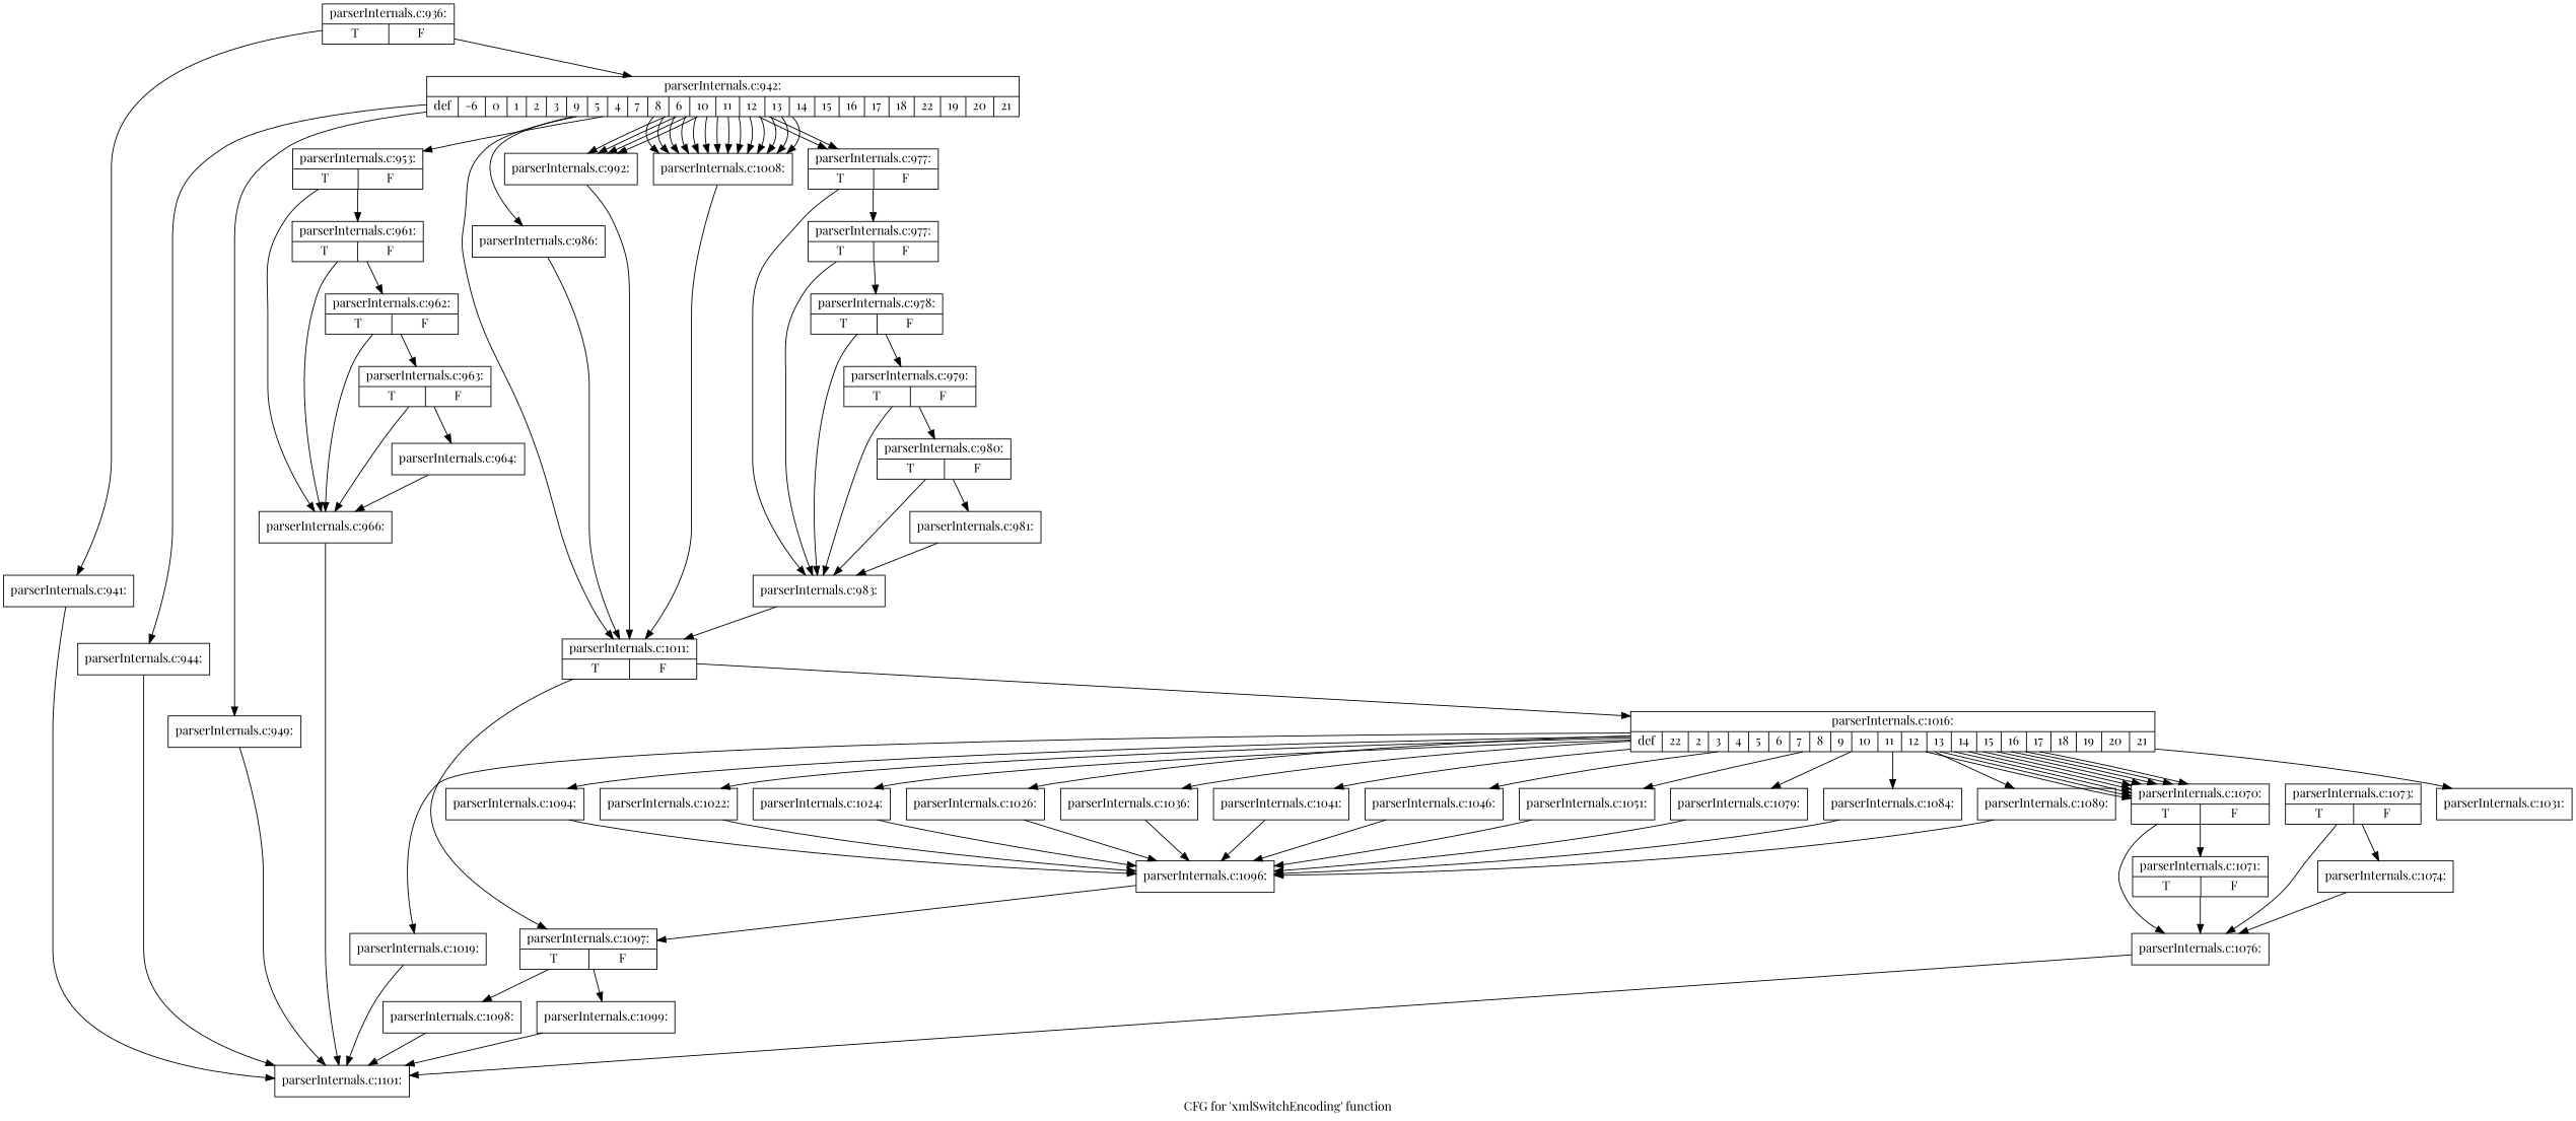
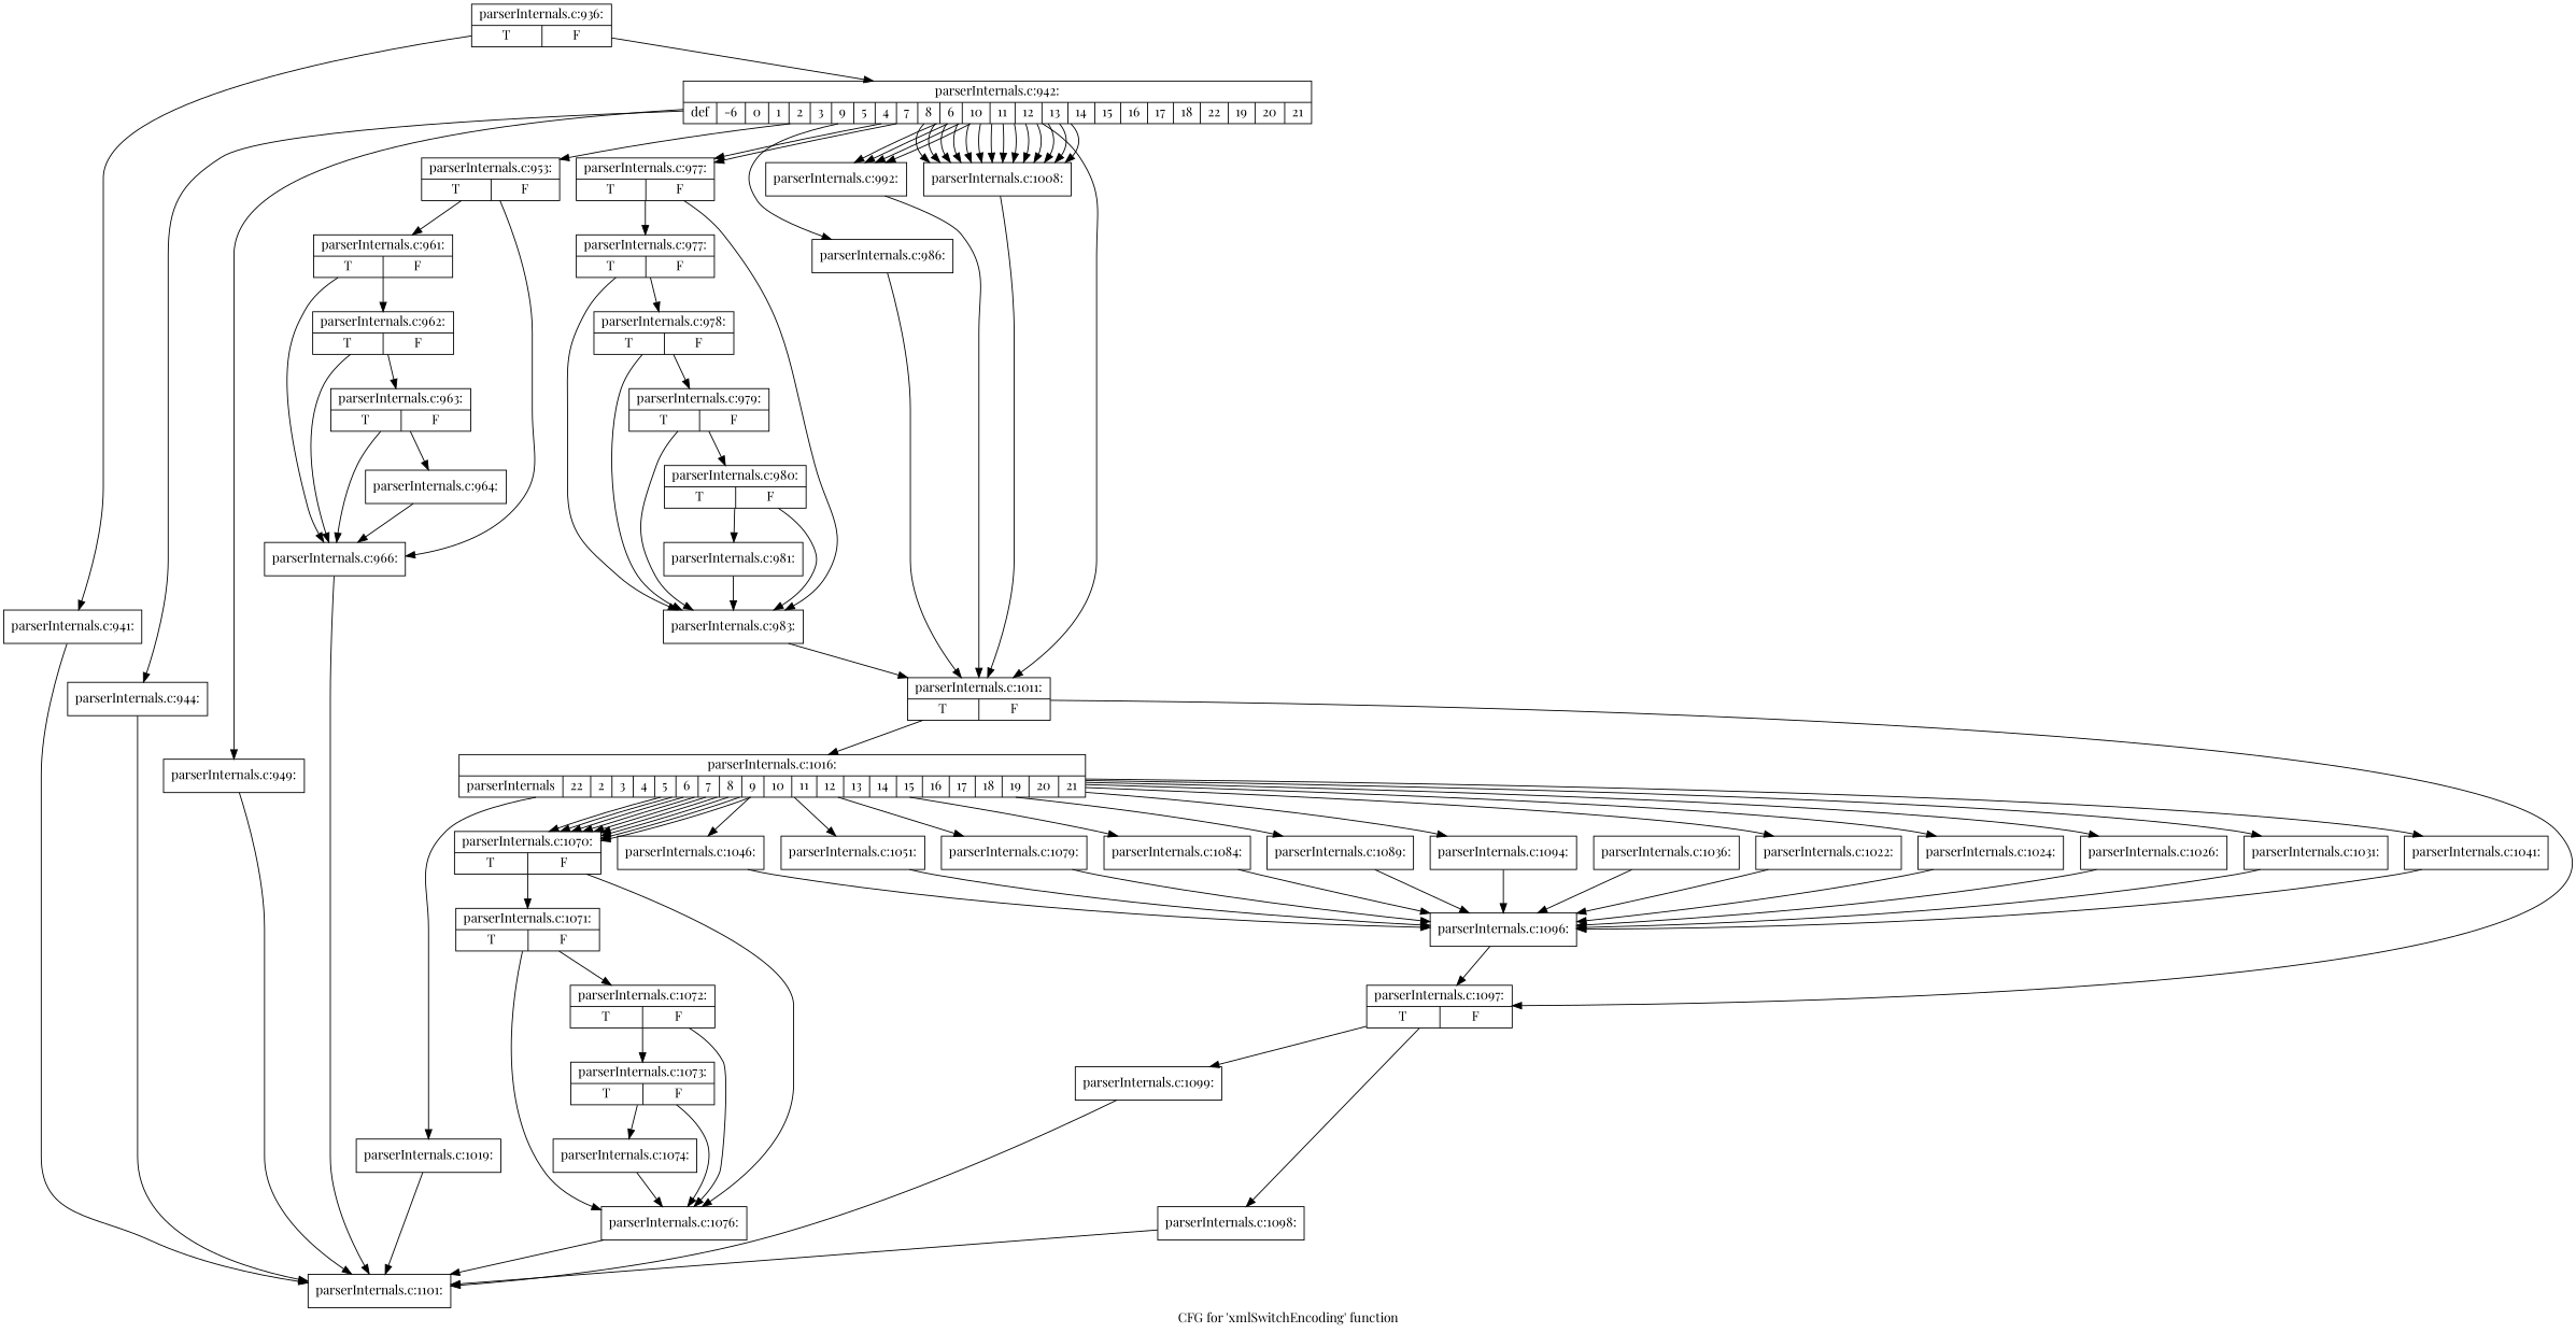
  digraph {
    fontname="Playfair Display"
    label="CFG for 'xmlSwitchEncoding' function"
    node [fontname="Playfair Display" shape=record]
    edge [fontname="Playfair Display"]
    n1 [label="{parserInternals.c:936:|{<s0>T|<s1>F}}"]
    n2 [label="{parserInternals.c:941:}"]
    n3 [label="{parserInternals.c:942:|{<s0>def|<s1>-6|<s2>0|<s3>1|<s4>2|<s5>3|<s6>9|<s7>5|<s8>4|<s9>7|<s10>8|<s11>6|<s12>10|<s13>11|<s14>12|<s15>13|<s16>14|<s17>15|<s18>16|<s19>17|<s20>18|<s21>22|<s22>19|<s23>20|<s24>21}}"]
    n4 [label="{parserInternals.c:1101:}"]
    n5 [label="{parserInternals.c:1011:|{<s0>T|<s1>F}}"]
    n6 [label="{parserInternals.c:944:}"]
    n7 [label="{parserInternals.c:949:}"]
    n8 [label="{parserInternals.c:953:|{<s0>T|<s1>F}}"]
    n9 [label="{parserInternals.c:977:|{<s0>T|<s1>F}}"]
    n10 [label="{parserInternals.c:986:}"]
    n11 [label="{parserInternals.c:992:}"]
    n12 [label="{parserInternals.c:1008:}"]
-   n13 [label="{parserInternals.c:1016:|{<s0>def|<s1>22|<s2>2|<s3>3|<s4>4|<s5>5|<s6>6|<s7>7|<s8>8|<s9>9|<s10>10|<s11>11|<s12>12|<s13>13|<s14>14|<s15>15|<s16>16|<s17>17|<s18>18|<s19>19|<s20>20|<s21>21}}"]
+   n13 [label="{parserInternals.c:1016:|{<s0>parserInternals|<s1>22|<s2>2|<s3>3|<s4>4|<s5>5|<s6>6|<s7>7|<s8>8|<s9>9|<s10>10|<s11>11|<s12>12|<s13>13|<s14>14|<s15>15|<s16>16|<s17>17|<s18>18|<s19>19|<s20>20|<s21>21}}"]
    n14 [label="{parserInternals.c:1097:|{<s0>T|<s1>F}}"]
    n15 [label="{parserInternals.c:961:|{<s0>T|<s1>F}}"]
    n16 [label="{parserInternals.c:966:}"]
    n17 [label="{parserInternals.c:977:|{<s0>T|<s1>F}}"]
    n18 [label="{parserInternals.c:983:}"]
    n19 [label="{parserInternals.c:1094:}"]
    n20 [label="{parserInternals.c:1019:}"]
    n21 [label="{parserInternals.c:1022:}"]
    n22 [label="{parserInternals.c:1024:}"]
    n23 [label="{parserInternals.c:1026:}"]
    n24 [label="{parserInternals.c:1031:}"]
    n25 [label="{parserInternals.c:1036:}"]
    n26 [label="{parserInternals.c:1041:}"]
    n27 [label="{parserInternals.c:1046:}"]
    n28 [label="{parserInternals.c:1051:}"]
    n29 [label="{parserInternals.c:1070:|{<s0>T|<s1>F}}"]
    n30 [label="{parserInternals.c:1079:}"]
    n31 [label="{parserInternals.c:1084:}"]
    n32 [label="{parserInternals.c:1089:}"]
    n33 [label="{parserInternals.c:1098:}"]
    n34 [label="{parserInternals.c:1099:}"]
    n35 [label="{parserInternals.c:962:|{<s0>T|<s1>F}}"]
    n36 [label="{parserInternals.c:978:|{<s0>T|<s1>F}}"]
    n37 [label="{parserInternals.c:963:|{<s0>T|<s1>F}}"]
    n38 [label="{parserInternals.c:964:}"]
    n39 [label="{parserInternals.c:979:|{<s0>T|<s1>F}}"]
    n40 [label="{parserInternals.c:980:|{<s0>T|<s1>F}}"]
    n41 [label="{parserInternals.c:981:}"]
    n42 [label="{parserInternals.c:1096:}"]
    n43 [label="{parserInternals.c:1071:|{<s0>T|<s1>F}}"]
    n44 [label="{parserInternals.c:1076:}"]
+   n45 [label="{parserInternals.c:1072:|{<s0>T|<s1>F}}"]
    n46 [label="{parserInternals.c:1073:|{<s0>T|<s1>F}}"]
    n47 [label="{parserInternals.c:1074:}"]
    n1 -> n2
    n1 -> n3
    n2 -> n4
    n3 -> n5
    n3 -> n6
    n3 -> n7
    n3 -> n8
    n3 -> n9
    n3 -> n9
    n3 -> n10
    n3 -> n11
    n3 -> n11
    n3 -> n11
    n3 -> n11
    n3 -> n12
    n3 -> n12
    n3 -> n12
    n3 -> n12
    n3 -> n12
    n3 -> n12
    n3 -> n12
    n3 -> n12
    n3 -> n12
    n3 -> n12
    n3 -> n12
    n3 -> n12
    n3 -> n12
    n3 -> n12
    n5 -> n13
    n5 -> n14
    n6 -> n4
    n7 -> n4
    n8 -> n15
    n8 -> n16
    n9 -> n17
    n9 -> n18
    n10 -> n5
    n11 -> n5
    n12 -> n5
    n13 -> n19
    n13 -> n20
    n13 -> n21
    n13 -> n22
    n13 -> n23
    n13 -> n24
-   n13 -> n25
    n13 -> n26
    n13 -> n27
    n13 -> n28
    n13 -> n29
    n13 -> n29
    n13 -> n29
    n13 -> n29
    n13 -> n29
    n13 -> n29
    n13 -> n29
    n13 -> n29
    n13 -> n29
    n13 -> n30
    n13 -> n31
    n13 -> n32
    n14 -> n33
    n14 -> n34
    n15 -> n16
    n15 -> n35
    n16 -> n4
    n17 -> n18
    n17 -> n36
    n18 -> n5
    n19 -> n42
    n20 -> n4
    n21 -> n42
    n22 -> n42
    n23 -> n42
+   n24 -> n42
    n25 -> n42
    n26 -> n42
    n27 -> n42
    n28 -> n42
    n29 -> n43
    n29 -> n44
    n30 -> n42
    n31 -> n42
    n32 -> n42
    n33 -> n4
    n34 -> n4
    n35 -> n16
    n35 -> n37
    n36 -> n18
    n36 -> n39
    n37 -> n16
    n37 -> n38
    n38 -> n16
    n39 -> n18
    n39 -> n40
    n40 -> n18
    n40 -> n41
    n41 -> n18
    n42 -> n14
    n43 -> n44
+   n43 -> n45
    n44 -> n4
+   n45 -> n44
+   n45 -> n46
    n46 -> n44
    n46 -> n47
    n47 -> n44
  }
